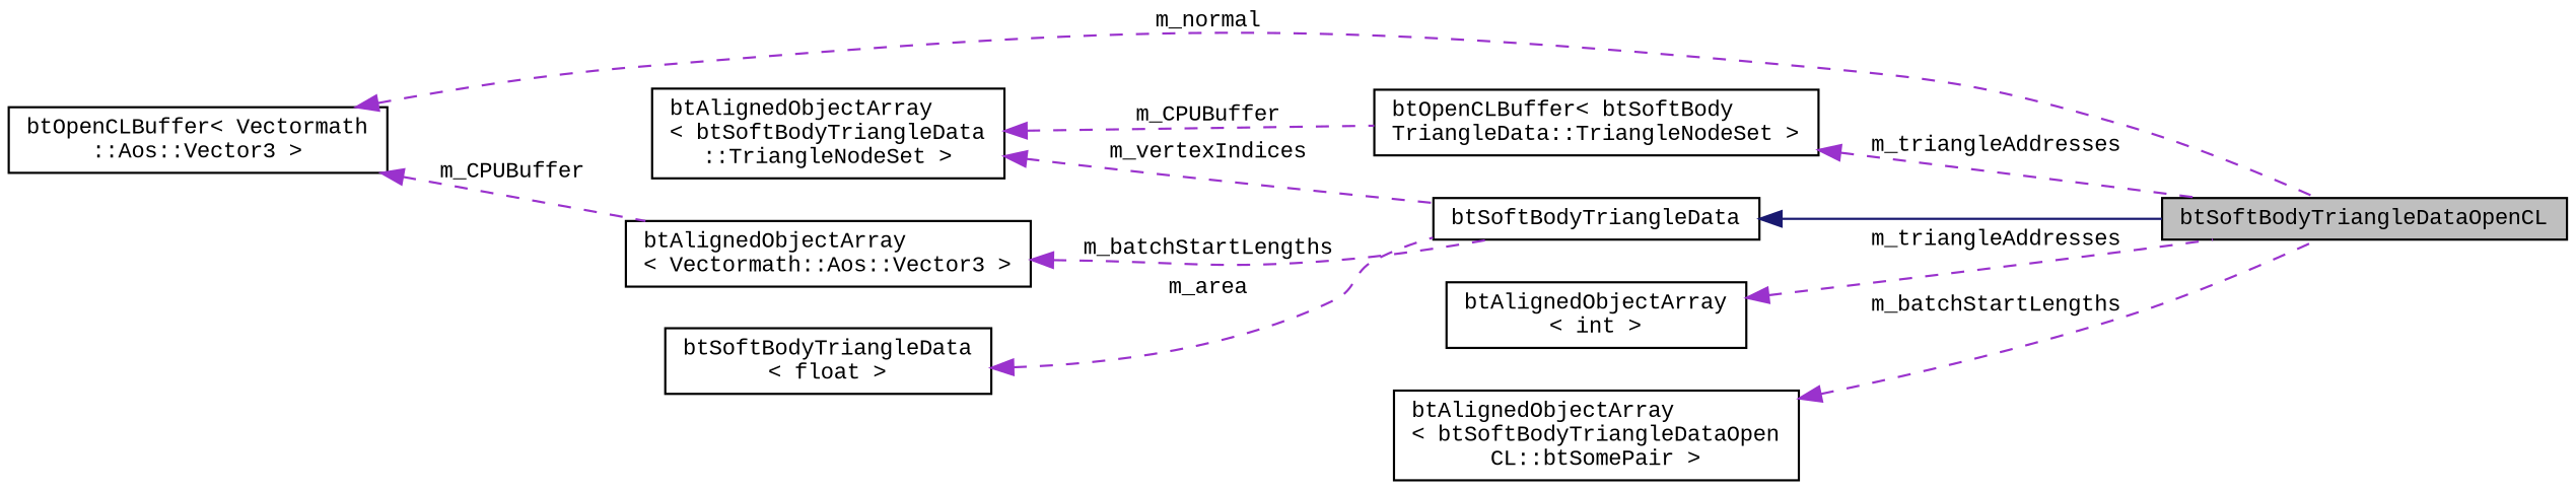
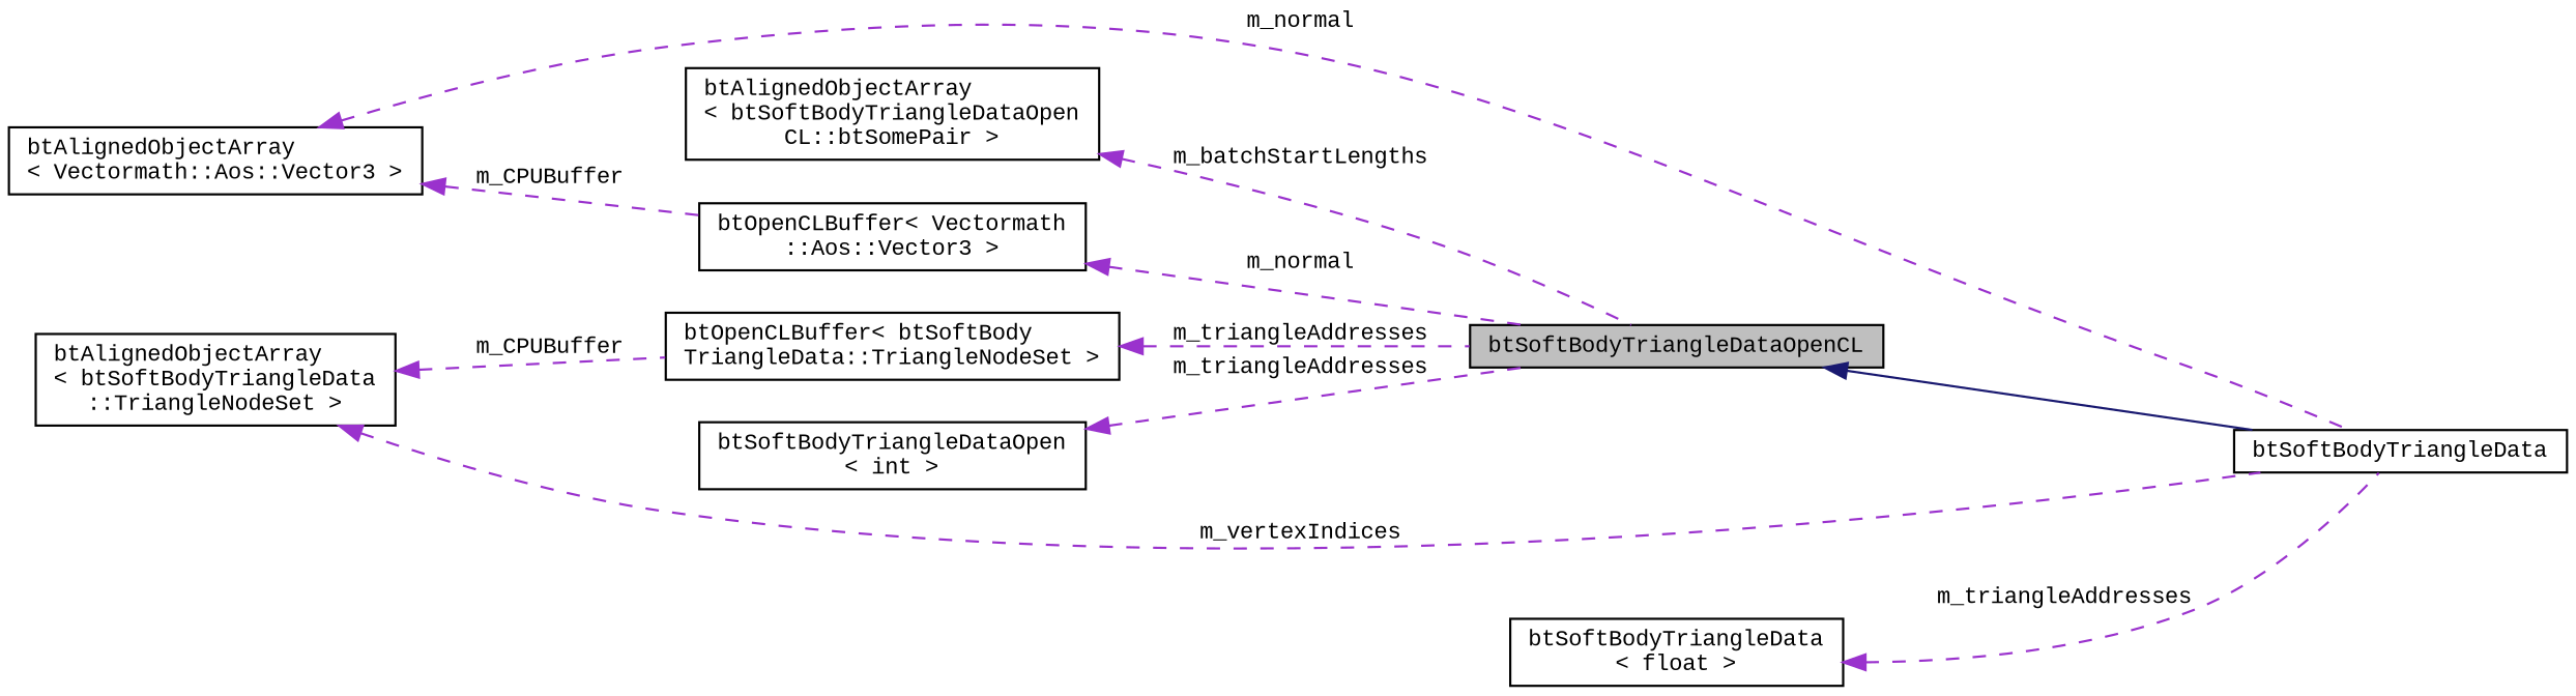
  digraph {
    fontname="Liberation Mono"
    rankdir=LR
    node [color=black fillcolor=white fontname="Liberation Mono" fontsize=10 shape=record style=filled]
    edge [color=darkorchid3 dir=back fontname="Liberation Mono" fontsize=10 labelfontname=Helvetica labelfontsize=10 style=dashed]
    n1 [fillcolor=grey75 fontcolor=black height=0.2 label=btSoftBodyTriangleDataOpenCL width=0.4]
    n2 [height=0.2 label=btSoftBodyTriangleData width=0.4]
    n3 [height=0.2 label="btAlignedObjectArray\l\< Vectormath::Aos::Vector3 \>" width=0.4]
    n4 [height=0.2 label="btOpenCLBuffer\< Vectormath\l::Aos::Vector3 \>" width=0.4]
    n5 [height=0.2 label="btAlignedObjectArray\l\< btSoftBodyTriangleData\l::TriangleNodeSet \>" width=0.4]
    n6 [height=0.2 label="btOpenCLBuffer\< btSoftBody\lTriangleData::TriangleNodeSet \>" width=0.4]
    n7 [height=0.2 label="btSoftBodyTriangleData\l\< float \>" width=0.4]
-   n8 [height=0.2 label="btAlignedObjectArray\l\< int \>" width=0.4]
+   n8 [height=0.2 label="btSoftBodyTriangleDataOpen\l\< int \>" width=0.4]
    n9 [height=0.2 label="btAlignedObjectArray\l\< btSoftBodyTriangleDataOpen\lCL::btSomePair \>" width=0.4]
-   n2 -> n1 [color=midnightblue style=solid]
-   n3 -> n2 [label=" m_batchStartLengths"]
-   n4 -> n3 [label=" m_CPUBuffer"]
+   n1 -> n2 [color=midnightblue style=solid]
+   n3 -> n2 [label=" m_normal"]
+   n3 -> n4 [label=" m_CPUBuffer"]
    n4 -> n1 [label=" m_normal"]
    n5 -> n2 [label=" m_vertexIndices"]
    n5 -> n6 [label=" m_CPUBuffer"]
    n6 -> n1 [label=" m_triangleAddresses"]
-   n7 -> n2 [label=" m_area"]
+   n7 -> n2 [label=" m_triangleAddresses"]
    n8 -> n1 [label=" m_triangleAddresses"]
    n9 -> n1 [label=" m_batchStartLengths"]
  }
